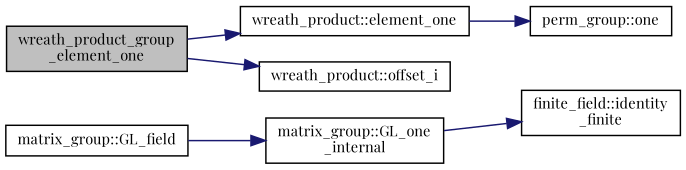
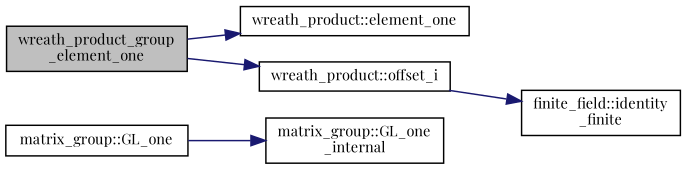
  digraph {
    fontname="Playfair Display"
    rankdir=LR
    node [color=black fillcolor=white fontname="Playfair Display" fontsize=10 shape=record style=filled]
    edge [color=midnightblue fontname="Playfair Display" fontsize=10 labelfontname=Helvetica labelfontsize=10 style=solid]
    n1 [fillcolor=grey75 fontcolor=black height=0.2 label="wreath_product_group\l_element_one" width=0.4]
    n2 [height=0.2 label="wreath_product::element_one" width=0.4]
    n3 [height=0.2 label="wreath_product::offset_i" width=0.4]
-   n4 [height=0.2 label="perm_group::one" width=0.4]
-   n5 [height=0.2 label="matrix_group::GL_field" width=0.4]
+   n5 [height=0.2 label="matrix_group::GL_one" width=0.4]
    n6 [height=0.2 label="matrix_group::GL_one\l_internal" width=0.4]
    n7 [height=0.2 label="finite_field::identity\l_finite" width=0.4]
    n1 -> n2
    n1 -> n3
-   n2 -> n4
    n5 -> n6
-   n6 -> n7
+   n3 -> n7
  }
